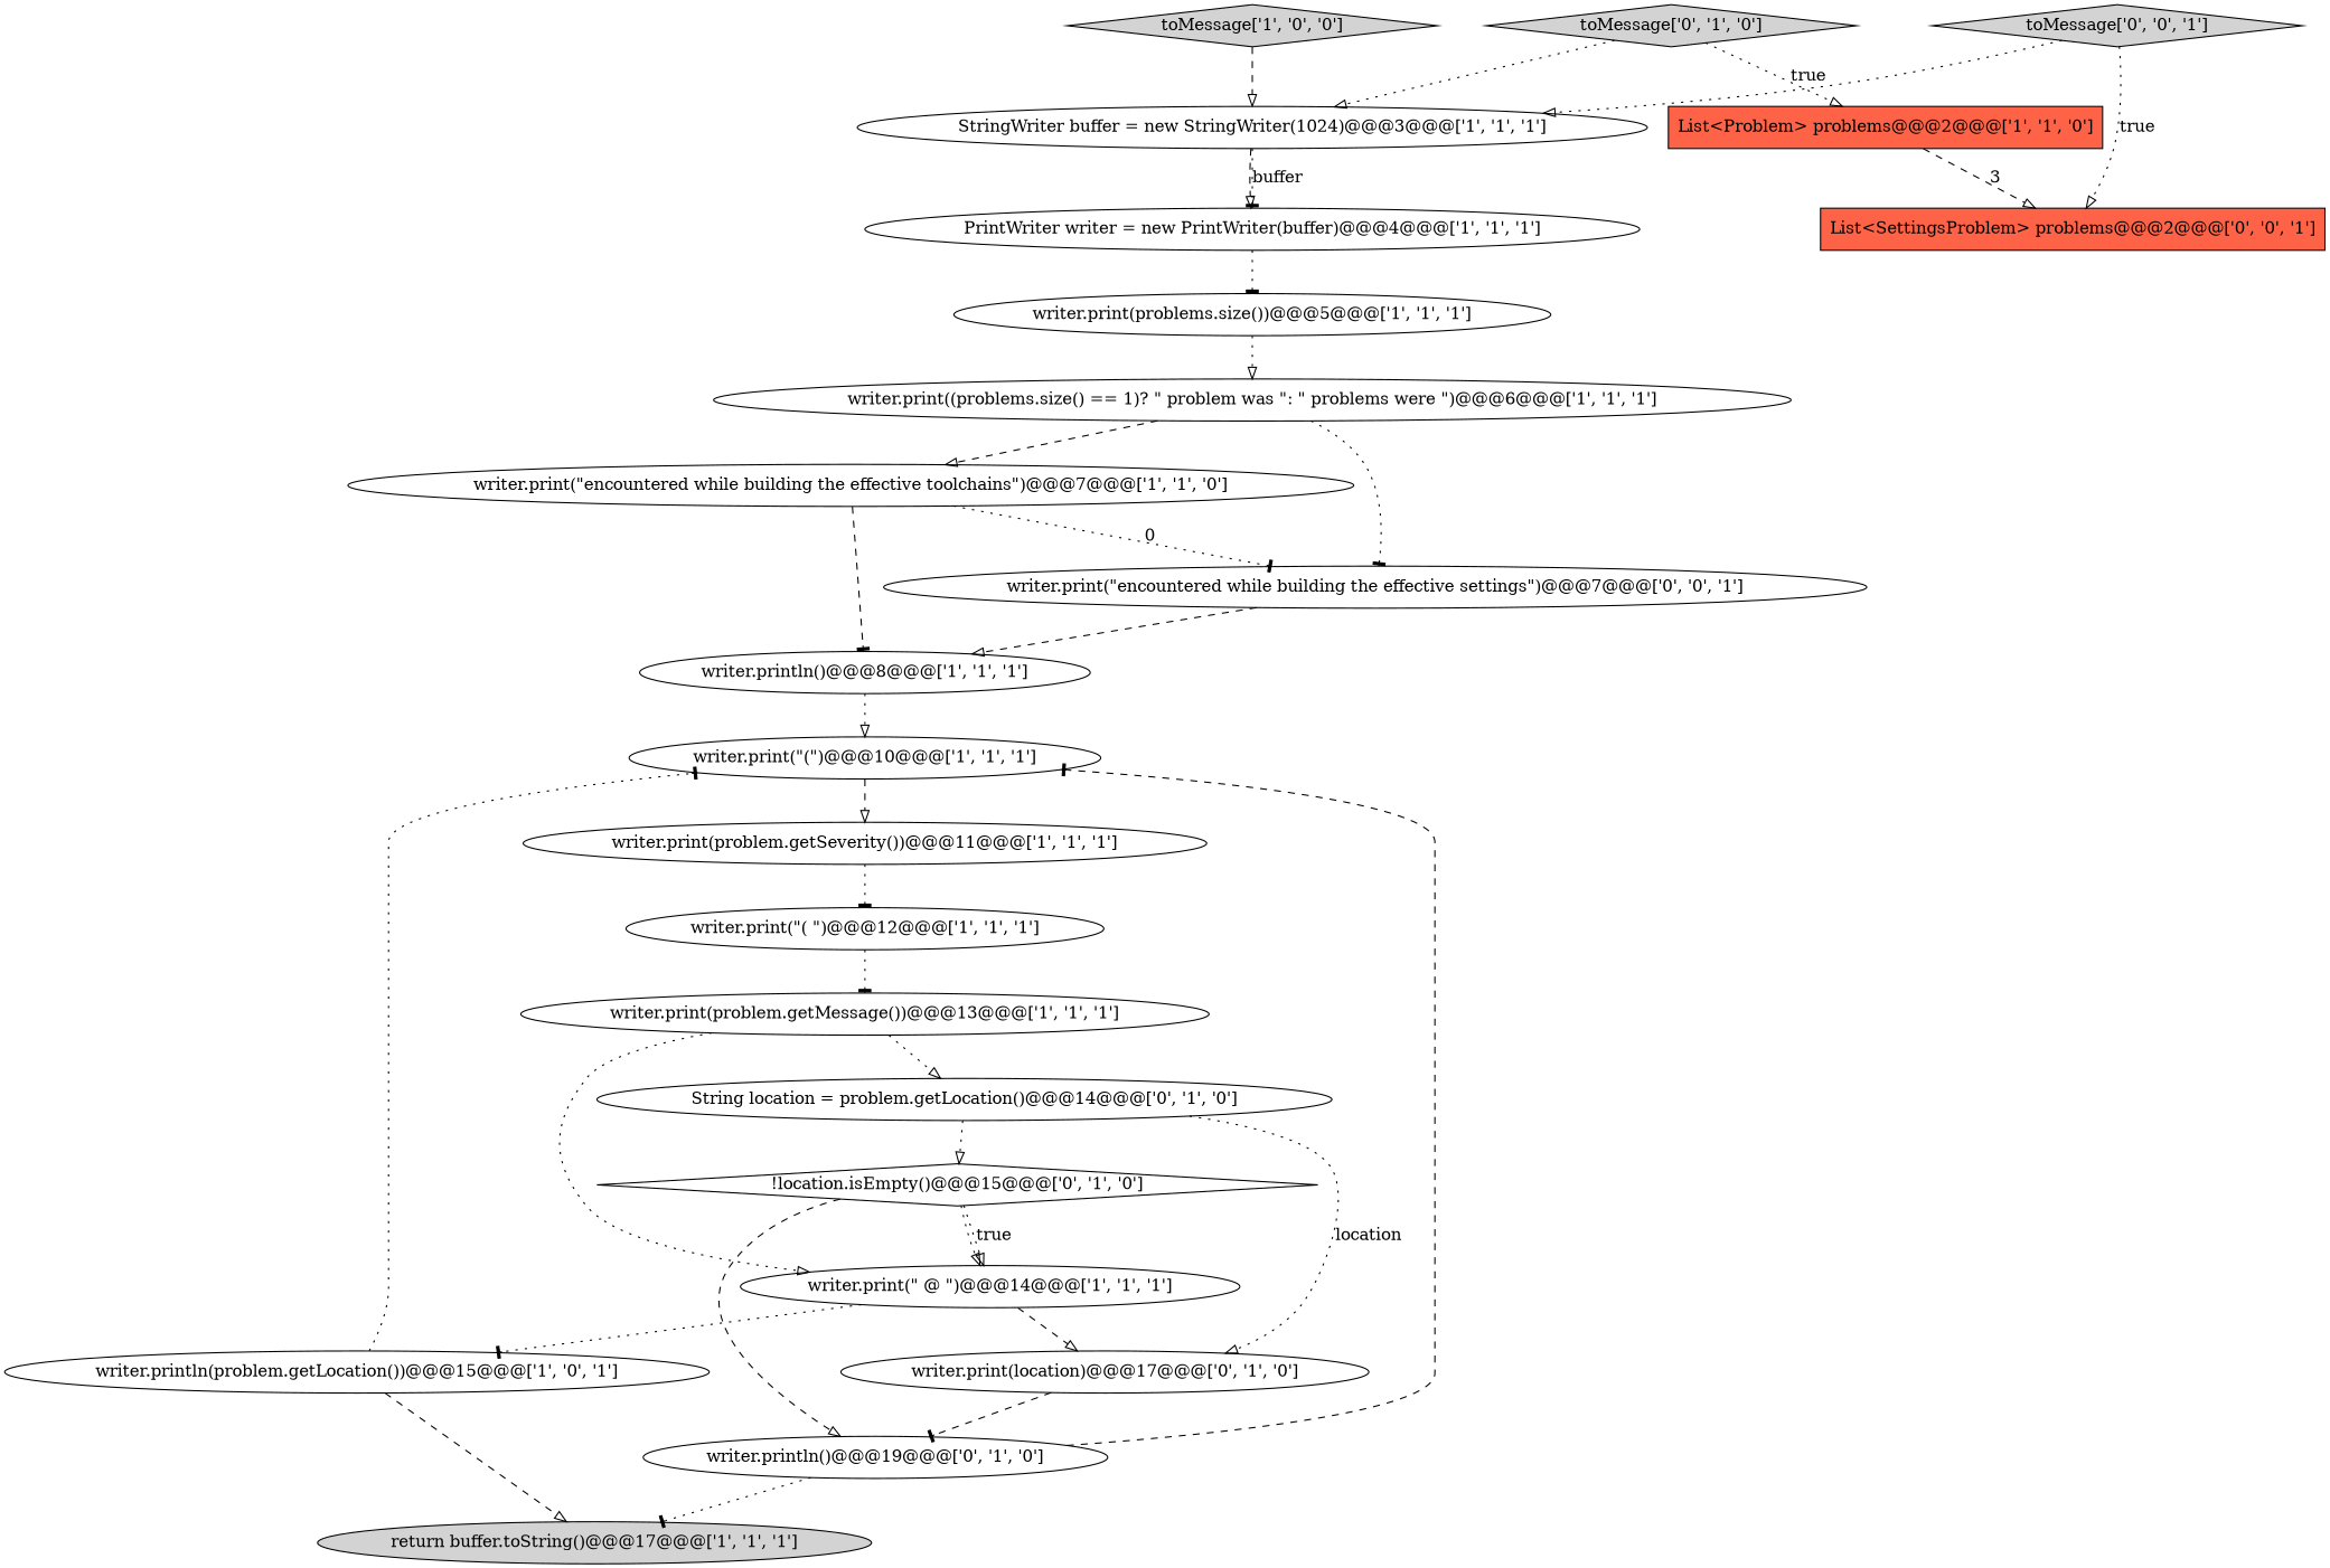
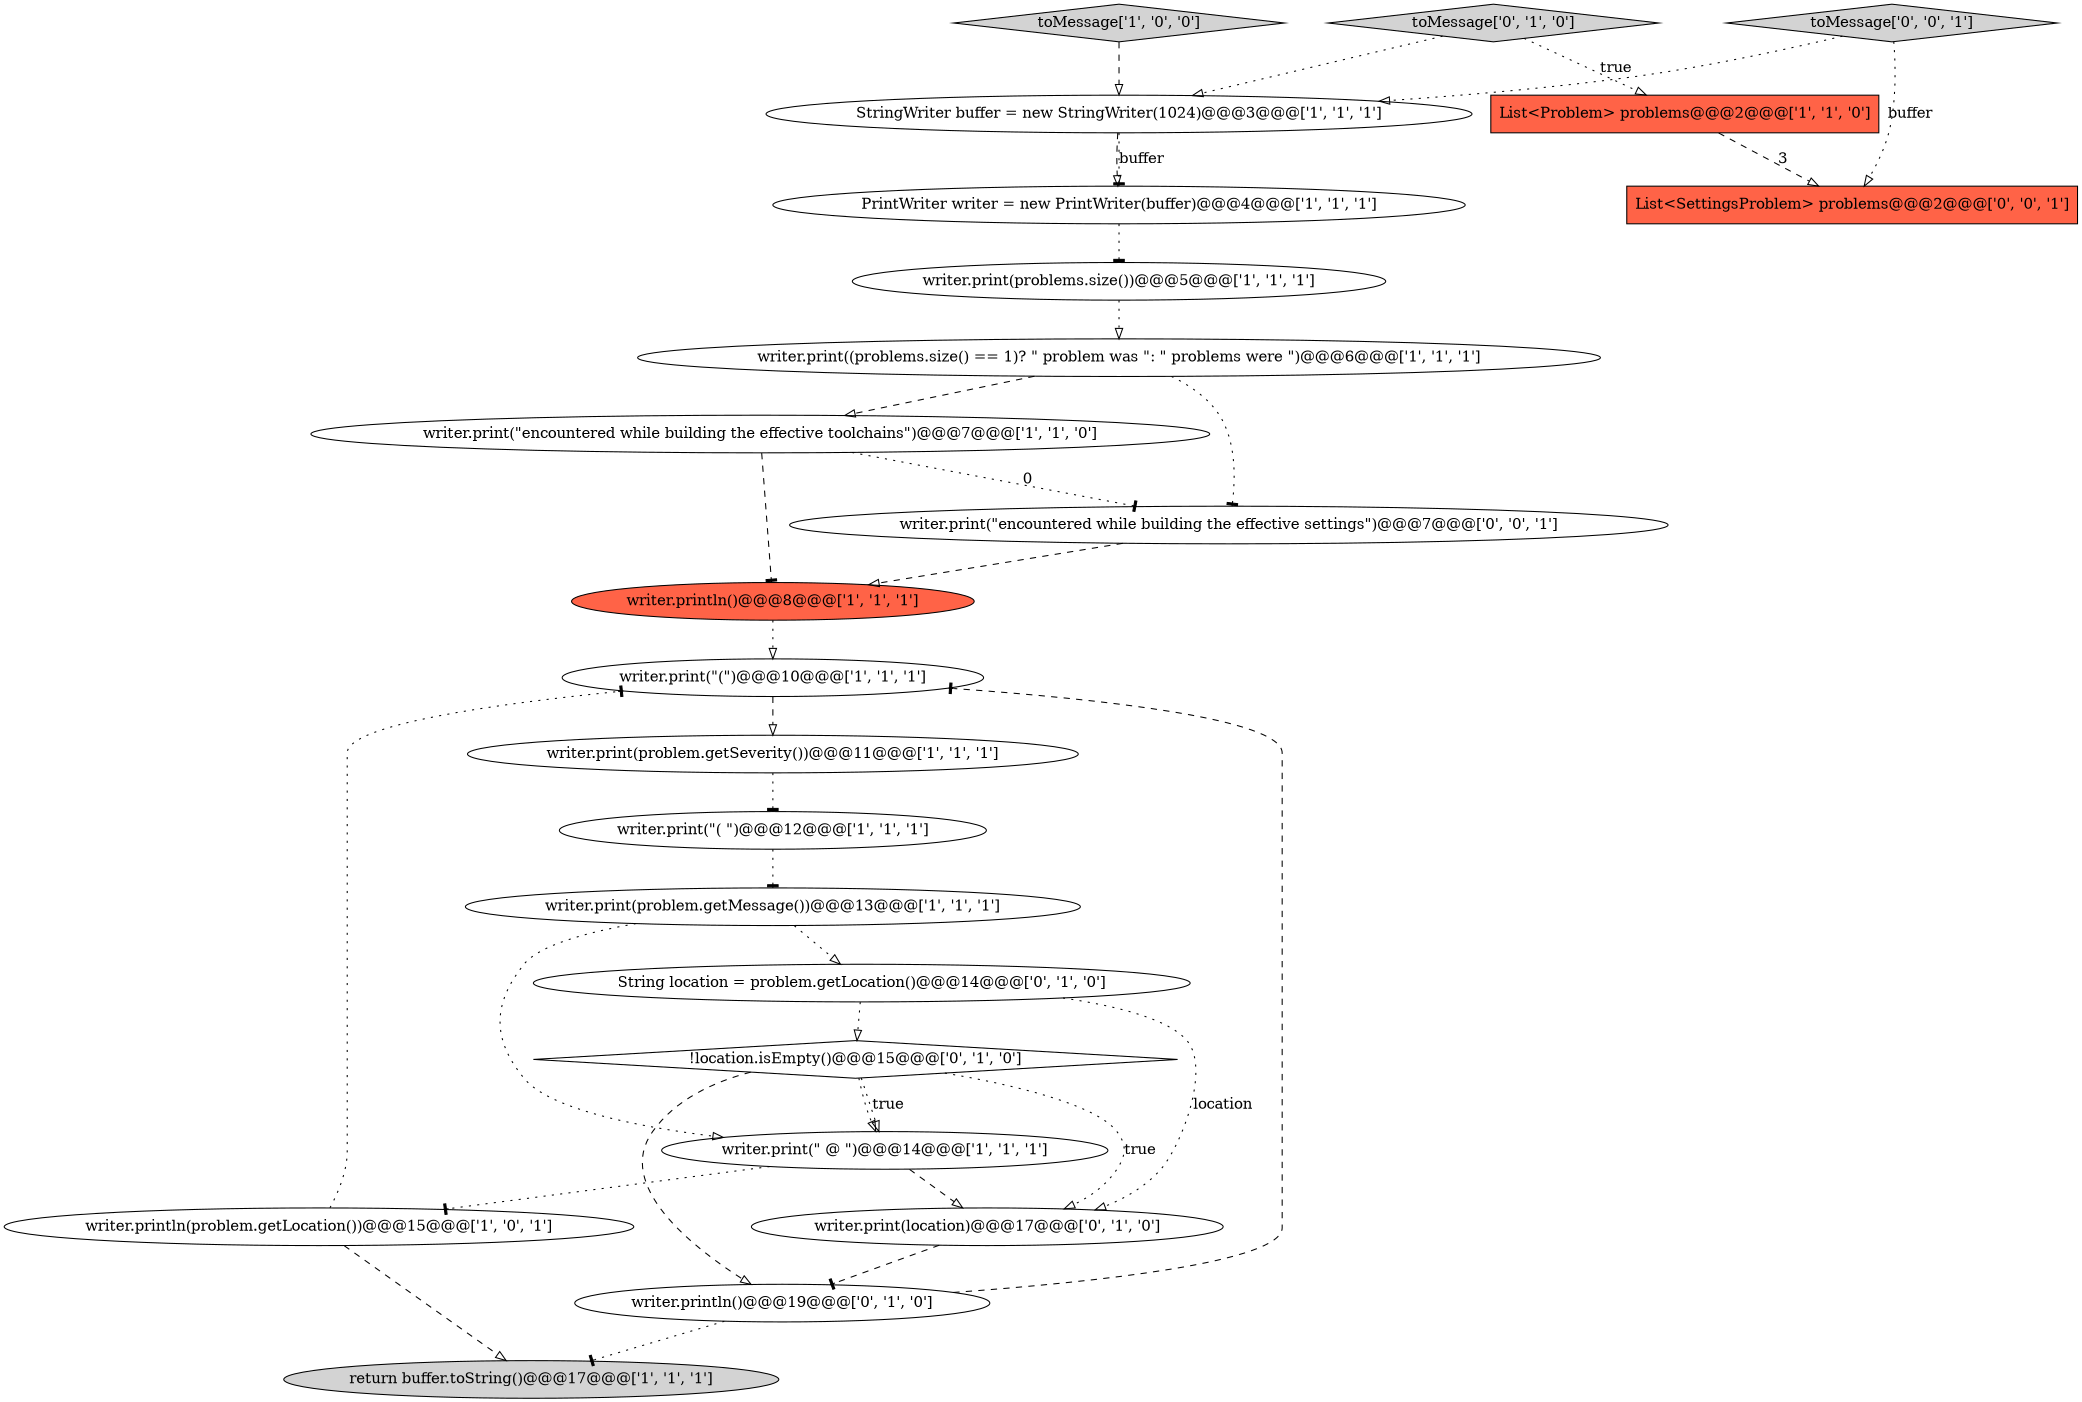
  digraph {
    node [fillcolor=white shape=ellipse style=filled]
    edge [arrowhead=onormal style=dotted]
    n1 [label="writer.print(\"encountered while building the effective toolchains\")@@@7@@@['1', '1', '0']"]
    n2 [label="writer.print(\"encountered while building the effective settings\")@@@7@@@['0', '0', '1']"]
-   n3 [label="writer.println()@@@8@@@['1', '1', '1']"]
+   n3 [fillcolor=tomato label="writer.println()@@@8@@@['1', '1', '1']"]
    n4 [label="writer.print(\"(\")@@@10@@@['1', '1', '1']"]
    n5 [fillcolor=lightgray label="toMessage['1', '0', '0']" shape=diamond]
    n6 [label="StringWriter buffer = new StringWriter(1024)@@@3@@@['1', '1', '1']"]
    n7 [label="PrintWriter writer = new PrintWriter(buffer)@@@4@@@['1', '1', '1']"]
    n8 [fillcolor=tomato label="List<Problem> problems@@@2@@@['1', '1', '0']" shape=box]
    n9 [fillcolor=tomato label="List<SettingsProblem> problems@@@2@@@['0', '0', '1']" shape=box]
    n10 [label="writer.print(problem.getMessage())@@@13@@@['1', '1', '1']"]
    n11 [label="String location = problem.getLocation()@@@14@@@['0', '1', '0']"]
    n12 [label="writer.print(\" @ \")@@@14@@@['1', '1', '1']"]
    n13 [label="!location.isEmpty()@@@15@@@['0', '1', '0']" shape=diamond]
    n14 [label="writer.print(location)@@@17@@@['0', '1', '0']"]
    n15 [label="writer.println(problem.getLocation())@@@15@@@['1', '0', '1']"]
    n16 [label="writer.print(problems.size())@@@5@@@['1', '1', '1']"]
    n17 [label="writer.println()@@@19@@@['0', '1', '0']"]
    n18 [fillcolor=lightgray label="return buffer.toString()@@@17@@@['1', '1', '1']"]
    n19 [label="writer.print(problem.getSeverity())@@@11@@@['1', '1', '1']"]
    n20 [label="writer.print(\"( \")@@@12@@@['1', '1', '1']"]
    n21 [label="writer.print((problems.size() == 1)? \" problem was \": \" problems were \")@@@6@@@['1', '1', '1']"]
    n22 [fillcolor=lightgray label="toMessage['0', '1', '0']" shape=diamond]
    n23 [fillcolor=lightgray label="toMessage['0', '0', '1']" shape=diamond]
    n1 -> n2 [arrowhead=tee label=0]
    n1 -> n3 [arrowhead=tee style=dashed]
    n2 -> n3 [style=dashed]
    n3 -> n4
    n4 -> n19 [style=dashed]
    n5 -> n6 [style=dashed]
    n6 -> n7 [style=dashed]
    n6 -> n7 [arrowhead=tee label=buffer]
    n7 -> n16 [arrowhead=tee]
    n8 -> n9 [label=3 style=dashed]
    n10 -> n11
    n10 -> n12
    n11 -> n13
    n11 -> n14 [label=location]
    n12 -> n14 [style=dashed]
    n12 -> n15 [arrowhead=tee]
    n13 -> n12
    n13 -> n12 [label=true]
+   n13 -> n14 [label=true]
    n13 -> n17 [style=dashed]
    n14 -> n17 [arrowhead=tee style=dashed]
    n15 -> n4 [arrowhead=tee]
    n15 -> n18 [style=dashed]
    n16 -> n21
    n17 -> n4 [arrowhead=tee style=dashed]
    n17 -> n18 [arrowhead=tee]
    n19 -> n20 [arrowhead=tee]
    n20 -> n10 [arrowhead=tee]
    n21 -> n1 [style=dashed]
    n21 -> n2 [arrowhead=tee]
    n22 -> n6
    n22 -> n8 [label=true]
    n23 -> n6
-   n23 -> n9 [label=true]
+   n23 -> n9 [label=buffer]
  }
